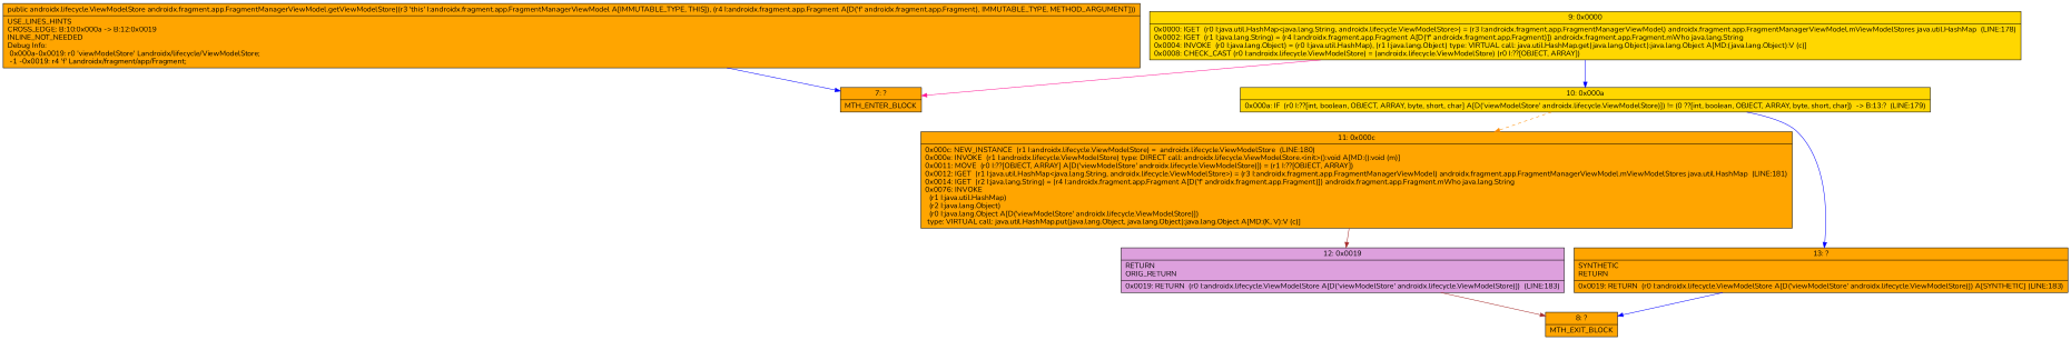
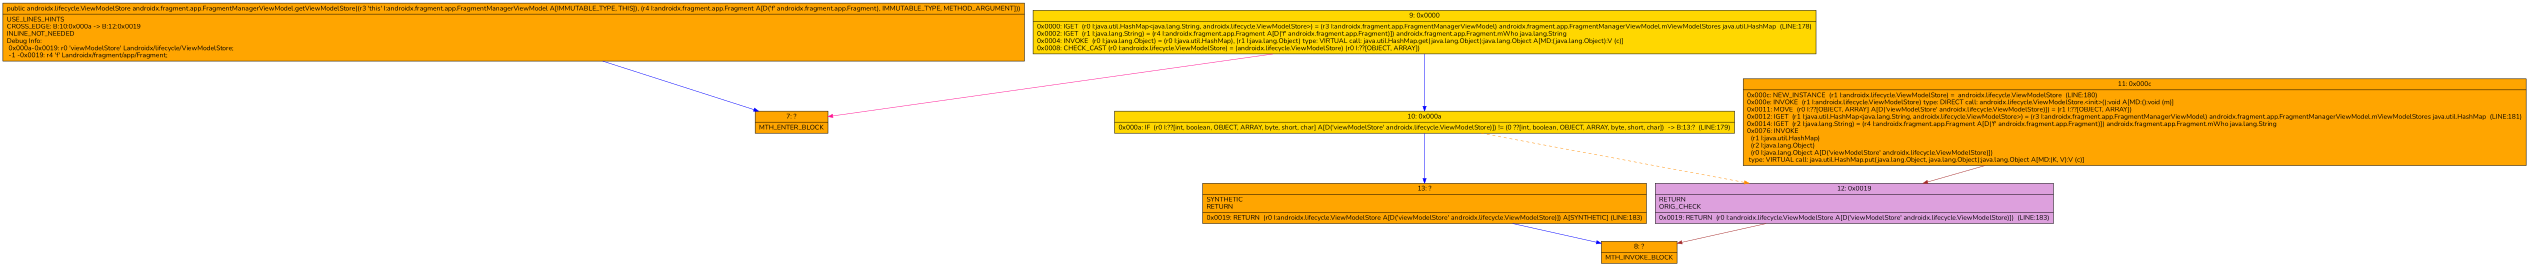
  digraph {
    fontname=Nunito
    node [fillcolor=orange fontname=Nunito shape=record style=filled]
    edge [color=blue fontname=Nunito]
    n1 [label="{7\:\ ?|MTH_ENTER_BLOCK\l}"]
    n2 [fillcolor=gold label="{9\:\ 0x0000|0x0000: IGET  (r0 I:java.util.HashMap\<java.lang.String, androidx.lifecycle.ViewModelStore\>) = (r3 I:androidx.fragment.app.FragmentManagerViewModel) androidx.fragment.app.FragmentManagerViewModel.mViewModelStores java.util.HashMap  (LINE:178)\l0x0002: IGET  (r1 I:java.lang.String) = (r4 I:androidx.fragment.app.Fragment A[D('f' androidx.fragment.app.Fragment)]) androidx.fragment.app.Fragment.mWho java.lang.String \l0x0004: INVOKE  (r0 I:java.lang.Object) = (r0 I:java.util.HashMap), (r1 I:java.lang.Object) type: VIRTUAL call: java.util.HashMap.get(java.lang.Object):java.lang.Object A[MD:(java.lang.Object):V (c)]\l0x0008: CHECK_CAST (r0 I:androidx.lifecycle.ViewModelStore) = (androidx.lifecycle.ViewModelStore) (r0 I:??[OBJECT, ARRAY]) \l}"]
    n3 [fillcolor=gold label="{10\:\ 0x000a|0x000a: IF  (r0 I:??[int, boolean, OBJECT, ARRAY, byte, short, char] A[D('viewModelStore' androidx.lifecycle.ViewModelStore)]) != (0 ??[int, boolean, OBJECT, ARRAY, byte, short, char])  \-\> B:13:?  (LINE:179)\l}"]
    n4 [label="{11\:\ 0x000c|0x000c: NEW_INSTANCE  (r1 I:androidx.lifecycle.ViewModelStore) =  androidx.lifecycle.ViewModelStore  (LINE:180)\l0x000e: INVOKE  (r1 I:androidx.lifecycle.ViewModelStore) type: DIRECT call: androidx.lifecycle.ViewModelStore.\<init\>():void A[MD:():void (m)]\l0x0011: MOVE  (r0 I:??[OBJECT, ARRAY] A[D('viewModelStore' androidx.lifecycle.ViewModelStore)]) = (r1 I:??[OBJECT, ARRAY]) \l0x0012: IGET  (r1 I:java.util.HashMap\<java.lang.String, androidx.lifecycle.ViewModelStore\>) = (r3 I:androidx.fragment.app.FragmentManagerViewModel) androidx.fragment.app.FragmentManagerViewModel.mViewModelStores java.util.HashMap  (LINE:181)\l0x0014: IGET  (r2 I:java.lang.String) = (r4 I:androidx.fragment.app.Fragment A[D('f' androidx.fragment.app.Fragment)]) androidx.fragment.app.Fragment.mWho java.lang.String \l0x0076: INVOKE  \l  (r1 I:java.util.HashMap)\l  (r2 I:java.lang.Object)\l  (r0 I:java.lang.Object A[D('viewModelStore' androidx.lifecycle.ViewModelStore)])\l type: VIRTUAL call: java.util.HashMap.put(java.lang.Object, java.lang.Object):java.lang.Object A[MD:(K, V):V (c)]\l}"]
    n5 [label="{13\:\ ?|SYNTHETIC\lRETURN\l|0x0019: RETURN  (r0 I:androidx.lifecycle.ViewModelStore A[D('viewModelStore' androidx.lifecycle.ViewModelStore)]) A[SYNTHETIC] (LINE:183)\l}"]
-   n6 [fillcolor=plum label="{12\:\ 0x0019|RETURN\lORIG_RETURN\l|0x0019: RETURN  (r0 I:androidx.lifecycle.ViewModelStore A[D('viewModelStore' androidx.lifecycle.ViewModelStore)])  (LINE:183)\l}"]
-   n7 [label="{8\:\ ?|MTH_EXIT_BLOCK\l}"]
+   n6 [fillcolor=plum label="{12\:\ 0x0019|RETURN\lORIG_CHECK\l|0x0019: RETURN  (r0 I:androidx.lifecycle.ViewModelStore A[D('viewModelStore' androidx.lifecycle.ViewModelStore)])  (LINE:183)\l}"]
+   n7 [label="{8\:\ ?|MTH_INVOKE_BLOCK\l}"]
    n8 [label="{public androidx.lifecycle.ViewModelStore androidx.fragment.app.FragmentManagerViewModel.getViewModelStore((r3 'this' I:androidx.fragment.app.FragmentManagerViewModel A[IMMUTABLE_TYPE, THIS]), (r4 I:androidx.fragment.app.Fragment A[D('f' androidx.fragment.app.Fragment), IMMUTABLE_TYPE, METHOD_ARGUMENT]))  | USE_LINES_HINTS\lCROSS_EDGE: B:10:0x000a \-\> B:12:0x0019\lINLINE_NOT_NEEDED\lDebug Info:\l  0x000a\-0x0019: r0 'viewModelStore' Landroidx\/lifecycle\/ViewModelStore;\l  \-1 \-0x0019: r4 'f' Landroidx\/fragment\/app\/Fragment;\l}"]
    n2 -> n1 [color=deeppink]
    n2 -> n3
-   n3 -> n4 [color=darkorange style=dashed]
+   n3 -> n6 [color=darkorange style=dashed]
    n3 -> n5
    n4 -> n6 [color=brown]
    n5 -> n7
    n6 -> n7 [color=brown]
    n8 -> n1
  }
